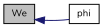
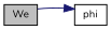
  digraph {
    rankdir=LR
    fontname=Nunito
    node [color=black fontname=Nunito fontsize=10 shape=record]
    n1 [fillcolor=grey75 fontcolor=black height=0.2 label=We style=filled width=0.4]
    n2 [height=0.2 label=phi width=0.4]
-   n1 -> n2 [color=midnightblue dir=back fontname=Nunito fontsize=10 labelfontname=FreeSans labelfontsize=10 style=solid]
+   n2 -> n1 [color=midnightblue dir=back fontname=Nunito fontsize=10 labelfontname=FreeSans labelfontsize=10 style=solid]
  }
